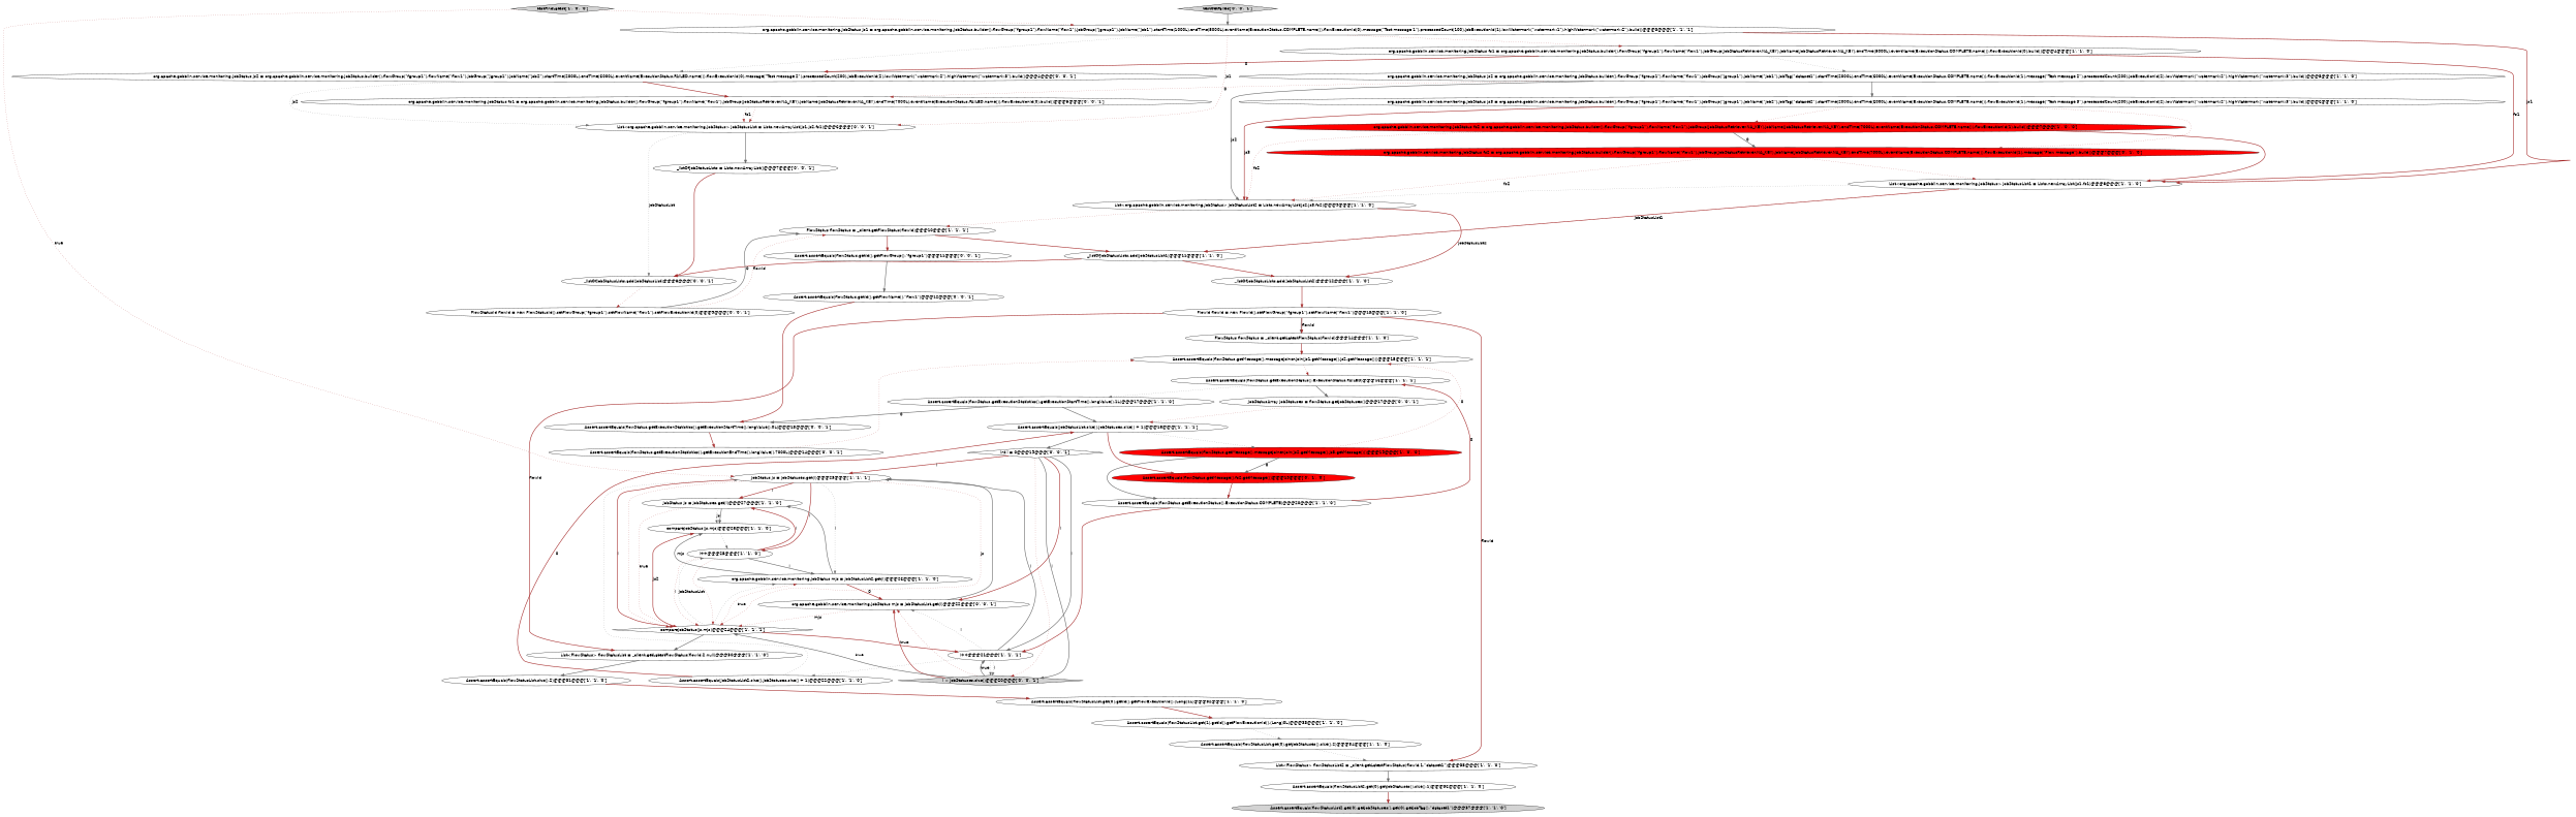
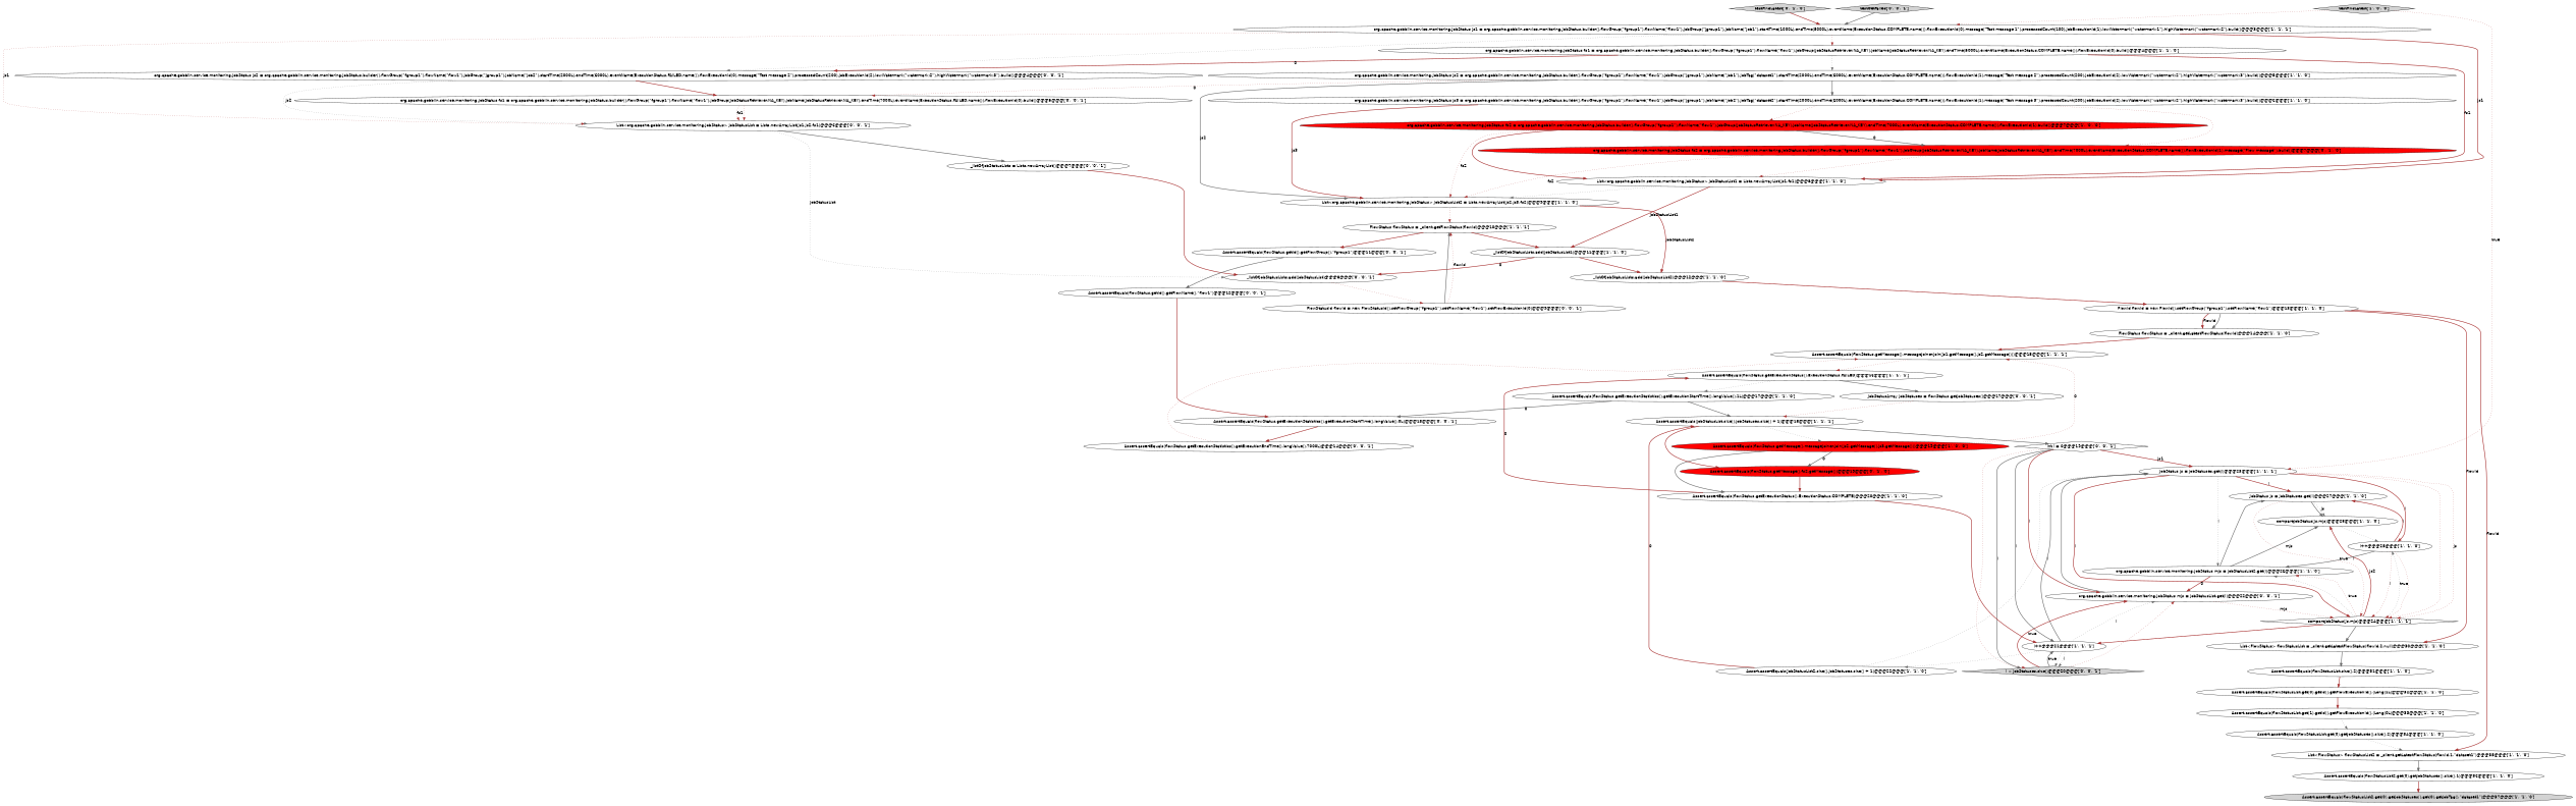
  digraph {
    fontname="DejaVu Sans"
    node [fillcolor=white fontname="DejaVu Sans" shape=ellipse style=filled]
    edge [color=brown fontname="DejaVu Sans" style=bold]
    n1 [label="FlowStatus flowStatus = _client.getLatestFlowStatus(flowId)@@@14@@@['1', '1', '0']"]
    n2 [label="Assert.assertEquals(flowStatus.getMessage(),messageJoiner.join(js1.getMessage(),js2.getMessage()))@@@15@@@['1', '1', '1']"]
    n3 [label="Assert.assertEquals(flowStatus.getExecutionStatus(),ExecutionStatus.FAILED)@@@16@@@['1', '1', '1']"]
    n4 [label="Assert.assertEquals(jobStatusList.size(),jobStatuses.size() + 1)@@@18@@@['1', '1', '1']"]
    n5 [label="int i = 0@@@19@@@['0', '0', '1']" shape=diamond]
    n6 [fillcolor=red label="Assert.assertEquals(flowStatus.getMessage(),fs2.getMessage())@@@19@@@['0', '1', '0']"]
    n7 [fillcolor=red label="Assert.assertEquals(flowStatus.getMessage(),messageJoiner.join(js2.getMessage(),js3.getMessage()))@@@19@@@['1', '0', '0']"]
    n8 [label="JobStatus js = jobStatuses.get(i)@@@23@@@['1', '1', '1']"]
    n9 [label="i++@@@21@@@['1', '1', '1']"]
    n10 [label="org.apache.gobblin.service.monitoring.JobStatus mjs = jobStatusList.get(i)@@@22@@@['0', '0', '1']"]
    n11 [fillcolor=lightgray label="i < jobStatuses.size()@@@20@@@['0', '0', '1']" shape=diamond]
    n12 [label="Assert.assertEquals(flowStatus.getExecutionStatus(),ExecutionStatus.COMPLETE)@@@20@@@['1', '1', '0']"]
    n13 [fillcolor=lightgray label="testGetFailed['0', '0', '1']" shape=diamond]
    n14 [label="org.apache.gobblin.service.monitoring.JobStatus js1 = org.apache.gobblin.service.monitoring.JobStatus.builder().flowGroup(\"fgroup1\").flowName(\"flow1\").jobGroup(\"jgroup1\").jobName(\"job1\").startTime(1000L).endTime(5000L).eventName(ExecutionStatus.COMPLETE.name()).flowExecutionId(0).message(\"Test message 1\").processedCount(100).jobExecutionId(1).lowWatermark(\"watermark:1\").highWatermark(\"watermark:2\").build()@@@3@@@['1', '1', '1']"]
    n15 [label="org.apache.gobblin.service.monitoring.JobStatus js2 = org.apache.gobblin.service.monitoring.JobStatus.builder().flowGroup(\"fgroup1\").flowName(\"flow1\").jobGroup(\"jgroup1\").jobName(\"job2\").startTime(2000L).endTime(6000L).eventName(ExecutionStatus.FAILED.name()).flowExecutionId(0).message(\"Test message 2\").processedCount(200).jobExecutionId(2).lowWatermark(\"watermark:2\").highWatermark(\"watermark:3\").build()@@@4@@@['0', '0', '1']"]
    n16 [label="List<org.apache.gobblin.service.monitoring.JobStatus> jobStatusList = Lists.newArrayList(js1,js2,fs1)@@@6@@@['0', '0', '1']"]
    n17 [label="List<org.apache.gobblin.service.monitoring.JobStatus> jobStatusList1 = Lists.newArrayList(js1,fs1)@@@8@@@['1', '1', '0']"]
    n18 [label="org.apache.gobblin.service.monitoring.JobStatus fs1 = org.apache.gobblin.service.monitoring.JobStatus.builder().flowGroup(\"fgroup1\").flowName(\"flow1\").jobGroup(JobStatusRetriever.NA_KEY).jobName(JobStatusRetriever.NA_KEY).endTime(5000L).eventName(ExecutionStatus.COMPLETE.name()).flowExecutionId(0).build()@@@4@@@['1', '1', '0']"]
    n19 [label="JobStatus js = jobStatuses.get(i)@@@27@@@['1', '1', '0']"]
    n20 [label="compareJobStatus(js,mjs)@@@28@@@['1', '1', '0']"]
    n21 [label="compareJobStatus(js,mjs)@@@24@@@['1', '1', '1']" shape=diamond]
    n22 [label="i++@@@25@@@['1', '1', '0']"]
    n23 [label="Assert.assertEquals(flowStatus.getExecutionStatistics().getExecutionEndTime().longValue(),7000L)@@@14@@@['0', '0', '1']"]
    n24 [label="org.apache.gobblin.service.monitoring.JobStatus fs1 = org.apache.gobblin.service.monitoring.JobStatus.builder().flowGroup(\"fgroup1\").flowName(\"flow1\").jobGroup(JobStatusRetriever.NA_KEY).jobName(JobStatusRetriever.NA_KEY).endTime(7000L).eventName(ExecutionStatus.FAILED.name()).flowExecutionId(0).build()@@@5@@@['0', '0', '1']"]
    n25 [label="_listOfJobStatusLists.add(jobStatusList)@@@8@@@['0', '0', '1']"]
    n26 [label="_listOfJobStatusLists = Lists.newArrayList()@@@7@@@['0', '0', '1']"]
    n27 [label="List<org.apache.gobblin.service.monitoring.JobStatus> jobStatusList2 = Lists.newArrayList(js2,js3,fs2)@@@9@@@['1', '1', '0']"]
    n28 [label="_listOfJobStatusLists.add(jobStatusList1)@@@11@@@['1', '1', '0']"]
    n29 [label="org.apache.gobblin.service.monitoring.JobStatus js2 = org.apache.gobblin.service.monitoring.JobStatus.builder().flowGroup(\"fgroup1\").flowName(\"flow1\").jobGroup(\"jgroup1\").jobName(\"job1\").jobTag(\"dataset1\").startTime(2000L).endTime(6000L).eventName(ExecutionStatus.COMPLETE.name()).flowExecutionId(1).message(\"Test message 2\").processedCount(200).jobExecutionId(2).lowWatermark(\"watermark:2\").highWatermark(\"watermark:3\").build()@@@5@@@['1', '1', '0']"]
    n30 [label="List<FlowStatus> flowStatusList = _client.getLatestFlowStatus(flowId,2,null)@@@30@@@['1', '1', '0']"]
    n31 [label="Assert.assertEquals(flowStatusList.size(),2)@@@31@@@['1', '1', '0']"]
    n32 [label="Assert.assertEquals(flowStatusList.get(0).getId().getFlowExecutionId(),(Long)1L)@@@32@@@['1', '1', '0']"]
    n33 [label="Assert.assertEquals(flowStatus.getExecutionStatistics().getExecutionStartTime().longValue(),1L)@@@17@@@['1', '1', '0']"]
    n34 [label="Assert.assertEquals(flowStatus.getExecutionStatistics().getExecutionStartTime().longValue(),0L)@@@13@@@['0', '0', '1']"]
    n35 [label="JobStatusArray jobStatuses = flowStatus.getJobStatuses()@@@17@@@['0', '0', '1']"]
    n36 [label="org.apache.gobblin.service.monitoring.JobStatus js3 = org.apache.gobblin.service.monitoring.JobStatus.builder().flowGroup(\"fgroup1\").flowName(\"flow1\").jobGroup(\"jgroup1\").jobName(\"job2\").jobTag(\"dataset2\").startTime(2000L).endTime(6000L).eventName(ExecutionStatus.COMPLETE.name()).flowExecutionId(1).message(\"Test message 3\").processedCount(200).jobExecutionId(2).lowWatermark(\"watermark:2\").highWatermark(\"watermark:3\").build()@@@6@@@['1', '1', '0']"]
    n37 [fillcolor=red label="org.apache.gobblin.service.monitoring.JobStatus fs2 = org.apache.gobblin.service.monitoring.JobStatus.builder().flowGroup(\"fgroup1\").flowName(\"flow1\").jobGroup(JobStatusRetriever.NA_KEY).jobName(JobStatusRetriever.NA_KEY).endTime(7000L).eventName(ExecutionStatus.COMPLETE.name()).flowExecutionId(1).build()@@@7@@@['1', '0', '0']"]
    n38 [fillcolor=red label="org.apache.gobblin.service.monitoring.JobStatus fs2 = org.apache.gobblin.service.monitoring.JobStatus.builder().flowGroup(\"fgroup1\").flowName(\"flow1\").jobGroup(JobStatusRetriever.NA_KEY).jobName(JobStatusRetriever.NA_KEY).endTime(7000L).eventName(ExecutionStatus.COMPLETE.name()).flowExecutionId(1).message(\"Flow message\").build()@@@7@@@['0', '1', '0']"]
    n39 [label="FlowStatus flowStatus = _client.getFlowStatus(flowId)@@@10@@@['1', '1', '1']"]
    n40 [label="_listOfJobStatusLists.add(jobStatusList2)@@@12@@@['1', '1', '0']"]
    n41 [label="Assert.assertEquals(jobStatusList2.size(),jobStatuses.size() + 1)@@@22@@@['1', '1', '0']"]
    n42 [label="org.apache.gobblin.service.monitoring.JobStatus mjs = jobStatusList2.get(i)@@@26@@@['1', '1', '0']"]
    n43 [label="Assert.assertEquals(flowStatusList.get(1).getId().getFlowExecutionId(),(Long)0L)@@@33@@@['1', '1', '0']"]
    n44 [label="FlowStatusId flowId = new FlowStatusId().setFlowGroup(\"fgroup1\").setFlowName(\"flow1\").setFlowExecutionId(0)@@@9@@@['0', '0', '1']"]
    n45 [label="Assert.assertEquals(flowStatus.getId().getFlowGroup(),\"fgroup1\")@@@11@@@['0', '0', '1']"]
    n46 [label="FlowId flowId = new FlowId().setFlowGroup(\"fgroup1\").setFlowName(\"flow1\")@@@13@@@['1', '1', '0']"]
    n47 [label="Assert.assertEquals(flowStatusList.get(0).getJobStatuses().size(),2)@@@34@@@['1', '1', '0']"]
    n48 [label="List<FlowStatus> flowStatusList2 = _client.getLatestFlowStatus(flowId,1,\"dataset1\")@@@35@@@['1', '1', '0']"]
    n49 [label="Assert.assertEquals(flowStatus.getId().getFlowName(),\"flow1\")@@@12@@@['0', '0', '1']"]
    n50 [label="Assert.assertEquals(flowStatusList2.get(0).getJobStatuses().size(),1)@@@36@@@['1', '1', '0']"]
    n51 [fillcolor=lightgray label="Assert.assertEquals(flowStatusList2.get(0).getJobStatuses().get(0).getJobTag(),\"dataset1\")@@@37@@@['1', '1', '0']"]
    n52 [fillcolor=lightgray label="testFindLatest['1', '0', '0']" shape=diamond]
+   n53 [fillcolor=lightgray label="testFindLatest['0', '1', '0']" shape=diamond]
    n1 -> n2
    n2 -> n3 [style=dotted]
    n3 -> n33 [color=gray40 style=dotted]
    n3 -> n35 [color=gray40]
    n4 -> n5 [color=gray40]
    n4 -> n6
    n4 -> n7 [color=gray40 style=dotted]
-   n5 -> n8 [label=i]
+   n5 -> n8 [label=js1]
    n5 -> n9 [color=gray40 label=i]
    n5 -> n10 [label=i]
    n5 -> n11 [color=gray40 label=i]
    n5 -> n11 [style=dotted]
    n6 -> n12
    n7 -> n2 [label=0 style=dotted]
    n7 -> n6 [color=gray40 label=0]
    n7 -> n12 [color=gray40]
    n8 -> n19 [label=i]
    n8 -> n21 [style=dotted]
    n8 -> n21 [label=js style=dotted]
    n8 -> n21 [label=i]
    n8 -> n22 [label=i]
    n8 -> n42 [color=gray40 label=i style=dotted]
    n9 -> n8 [color=gray40 label=i]
    n9 -> n10 [color=gray40 label=i style=dotted]
    n9 -> n11 [color=gray40 style=dotted]
    n9 -> n11 [color=gray40 label=i style=dotted]
    n9 -> n41 [color=gray40 style=dotted]
    n10 -> n8 [color=gray40]
    n10 -> n21 [label=mjs style=dotted]
    n11 -> n9 [color=gray40 label=true]
    n11 -> n10 [label=true]
    n11 -> n10 [style=dotted]
-   n11 -> n21 [color=gray40 label=true]
    n12 -> n3 [label=0]
    n12 -> n9
    n13 -> n14 [color=gray40]
    n14 -> n15 [color=gray40 style=dotted]
    n14 -> n16 [label=js1 style=dotted]
    n14 -> n17 [label=js1]
    n14 -> n18 [style=dotted]
    n15 -> n16 [color=gray40 label=js2 style=dotted]
    n15 -> n24
    n16 -> n25 [color=gray40 label=jobStatusList style=dotted]
    n16 -> n26 [color=gray40]
    n17 -> n27 [color=gray40 style=dotted]
    n17 -> n28 [label=jobStatusList1]
    n18 -> n15 [label=0]
    n18 -> n17 [label=fs1]
    n18 -> n29 [color=gray40 style=dotted]
    n19 -> n20 [color=gray40 label=js style=dotted]
    n19 -> n20 [color=gray40]
    n19 -> n21 [label=true style=dotted]
    n20 -> n22 [color=gray40 style=dotted]
    n21 -> n9
    n21 -> n20 [label=js2]
-   n21 -> n22 [color=gray40 label=jobStatusList style=dotted]
+   n21 -> n22 [color=gray40 label=true style=dotted]
    n21 -> n30 [color=gray40]
    n21 -> n42 [label=true style=dotted]
    n21 -> n42 [color=gray40 style=dotted]
    n22 -> n19 [label=i]
    n22 -> n21 [label=i style=dotted]
    n22 -> n21 [style=dotted]
    n22 -> n42 [color=gray40 label=i]
    n23 -> n2 [style=dotted]
    n24 -> n16 [style=dotted]
    n24 -> n16 [label=fs1 style=dotted]
    n25 -> n44 [style=dotted]
    n26 -> n25
    n27 -> n39 [style=dotted]
    n27 -> n40 [label=jobStatusList2]
    n28 -> n25 [label=0]
    n28 -> n40
    n29 -> n24 [label=0 style=dotted]
    n29 -> n27 [color=gray40 label=js2]
    n29 -> n36 [color=gray40]
    n30 -> n31 [color=gray40]
    n31 -> n32
    n32 -> n43
    n33 -> n4 [color=gray40]
    n33 -> n34 [color=gray40 label=0]
    n34 -> n23
    n35 -> n4 [style=dotted]
    n36 -> n27 [label=js3]
    n36 -> n37 [style=dotted]
    n36 -> n38 [style=dotted]
    n37 -> n17
    n37 -> n27 [label=fs2 style=dotted]
    n37 -> n38 [color=gray40 label=0]
    n38 -> n17 [style=dotted]
    n38 -> n27 [label=fs2 style=dotted]
    n39 -> n28
    n39 -> n45
    n40 -> n46
    n41 -> n4 [label=0]
    n41 -> n8 [color=gray40 style=dotted]
    n42 -> n10 [label=0]
    n42 -> n19 [color=gray40]
    n42 -> n20 [color=gray40 label=mjs]
    n43 -> n47 [color=gray40 style=dotted]
    n44 -> n39 [color=gray40]
    n44 -> n39 [label=flowId style=dotted]
    n45 -> n49 [color=gray40]
    n46 -> n1 [color=gray40]
    n46 -> n1 [label=flowId]
    n46 -> n30 [label=flowId]
    n46 -> n48 [label=flowId]
    n47 -> n48 [color=gray40 style=dotted]
    n48 -> n50 [color=gray40]
    n49 -> n34
    n50 -> n51
    n52 -> n8 [label=true style=dotted]
    n52 -> n14 [style=dotted]
+   n53 -> n14
  }
